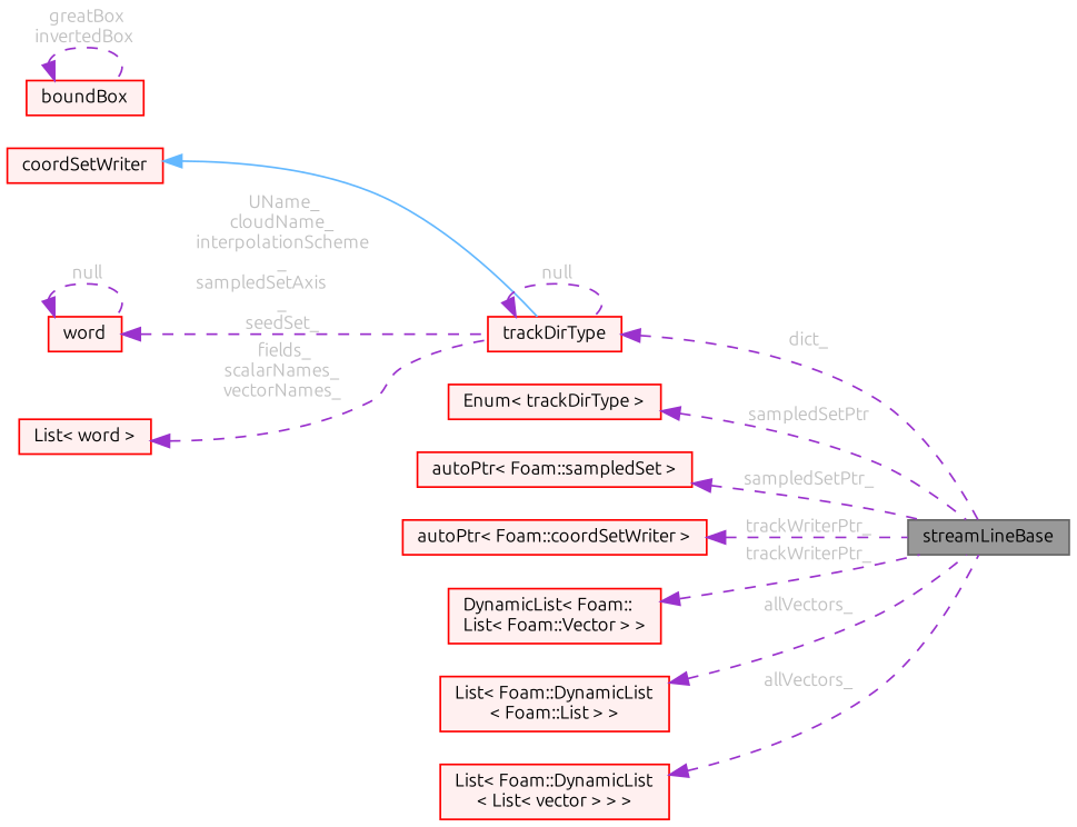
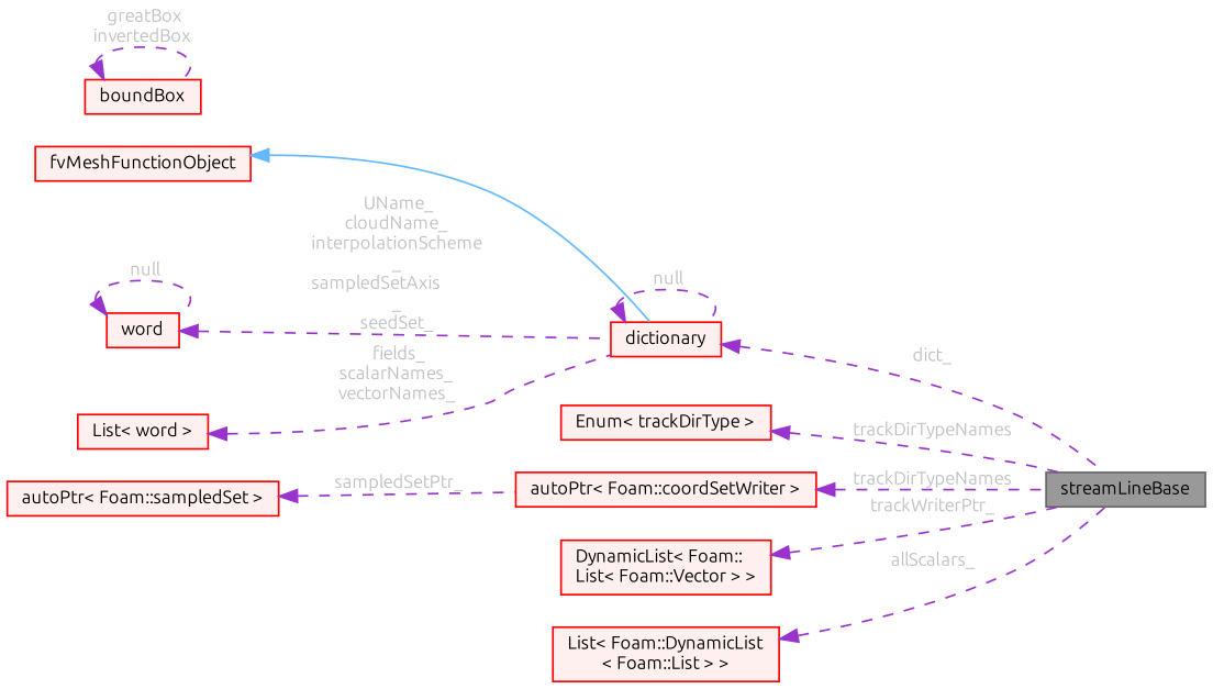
  digraph {
    fontname=Ubuntu
    rankdir=LR
    node [color=red fillcolor="#FFF0F0" fontname=Ubuntu fontsize=10 shape=box style=filled]
    edge [color=darkorchid3 dir=back fontname=Ubuntu fontsize=10 labelfontname=Helvetica labelfontsize=10 style=dashed fontcolor=grey]
    n1 [color=gray40 fillcolor=grey60 fontcolor=black height=0.2 label=streamLineBase width=0.4]
-   n2 [height=0.2 label=coordSetWriter width=0.4]
-   n3 [height=0.2 label=trackDirType width=0.4]
+   n2 [height=0.2 label=fvMeshFunctionObject width=0.4]
+   n3 [height=0.2 label=dictionary width=0.4]
    n4 [height=0.2 label="Enum\< trackDirType \>" width=0.4]
    n5 [height=0.2 label="autoPtr\< Foam::sampledSet \>" width=0.4]
    n6 [height=0.2 label=word width=0.4]
    n7 [height=0.2 label="List\< word \>" width=0.4]
    n8 [height=0.2 label=boundBox width=0.4]
    n9 [height=0.2 label="autoPtr\< Foam::coordSetWriter \>" width=0.4]
    n10 [height=0.2 label="DynamicList\< Foam::\lList\< Foam::Vector \> \>" width=0.4]
    n11 [height=0.2 label="List\< Foam::DynamicList\l\< Foam::List \> \>" width=0.4]
-   n12 [height=0.2 label="List\< Foam::DynamicList\l\< List\< vector \> \> \>" width=0.4]
    n2 -> n3 [color=steelblue1 style=solid fontcolor=""]
    n3 -> n1 [label=" dict_"]
    n3 -> n3 [label=" null"]
-   n4 -> n1 [label=" sampledSetPtr"]
-   n5 -> n1 [label=" sampledSetPtr_"]
+   n4 -> n1 [label=" trackDirTypeNames"]
+   n5 -> n9 [label=" sampledSetPtr_"]
    n6 -> n3 [label=" UName_\ncloudName_\ninterpolationScheme\l_\nsampledSetAxis\l_\nseedSet_"]
    n6 -> n6 [label=" null"]
    n7 -> n3 [label=" fields_\nscalarNames_\nvectorNames_"]
    n8 -> n8 [label=" greatBox\ninvertedBox"]
-   n9 -> n1 [label=" trackWriterPtr_"]
+   n9 -> n1 [label=" trackDirTypeNames"]
    n10 -> n1 [label=" trackWriterPtr_"]
-   n11 -> n1 [label=" allVectors_"]
-   n12 -> n1 [label=" allVectors_"]
+   n11 -> n1 [label=" allScalars_"]
  }
